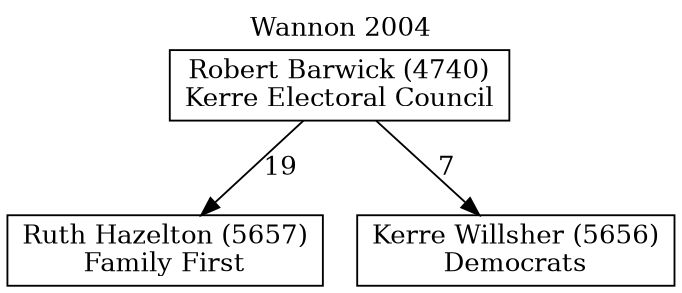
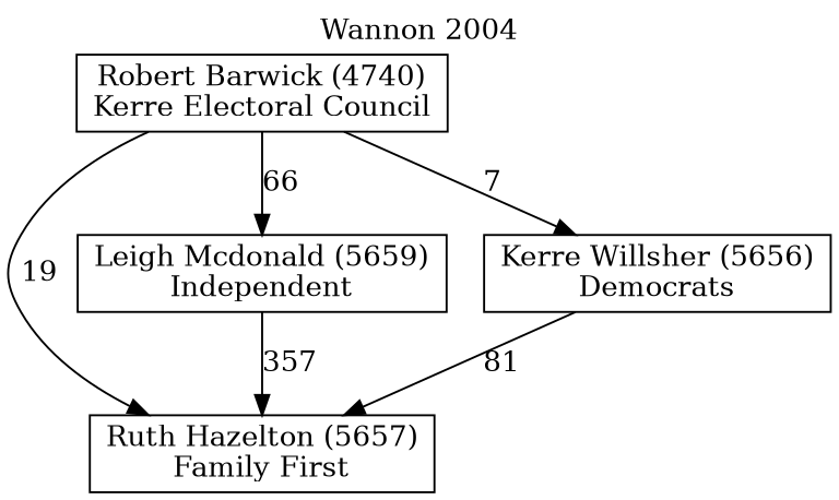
  digraph {
    label="Wannon 2004"
    labelloc=t
    mclimit=10
    node [shape=box]
    n1 [label="Ruth Hazelton (5657)\nFamily First"]
+   n2 [label="Leigh Mcdonald (5659)\nIndependent"]
    n3 [label="Kerre Willsher (5656)\nDemocrats"]
    n4 [label="Robert Barwick (4740)\nKerre Electoral Council"]
+   n2 -> n1 [label=357]
+   n3 -> n1 [label=81]
    n4 -> n1 [label=19]
+   n4 -> n2 [label=66]
    n4 -> n3 [label=7]
  }
